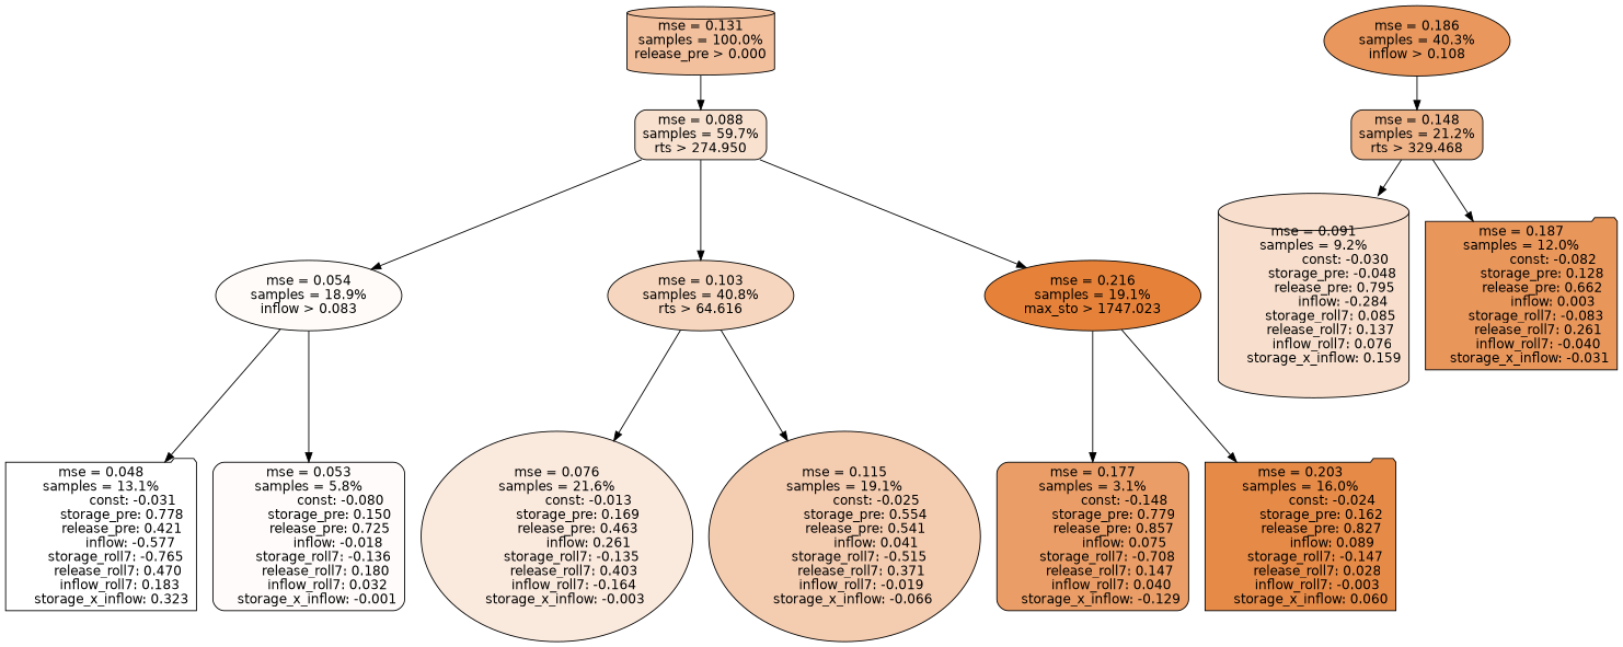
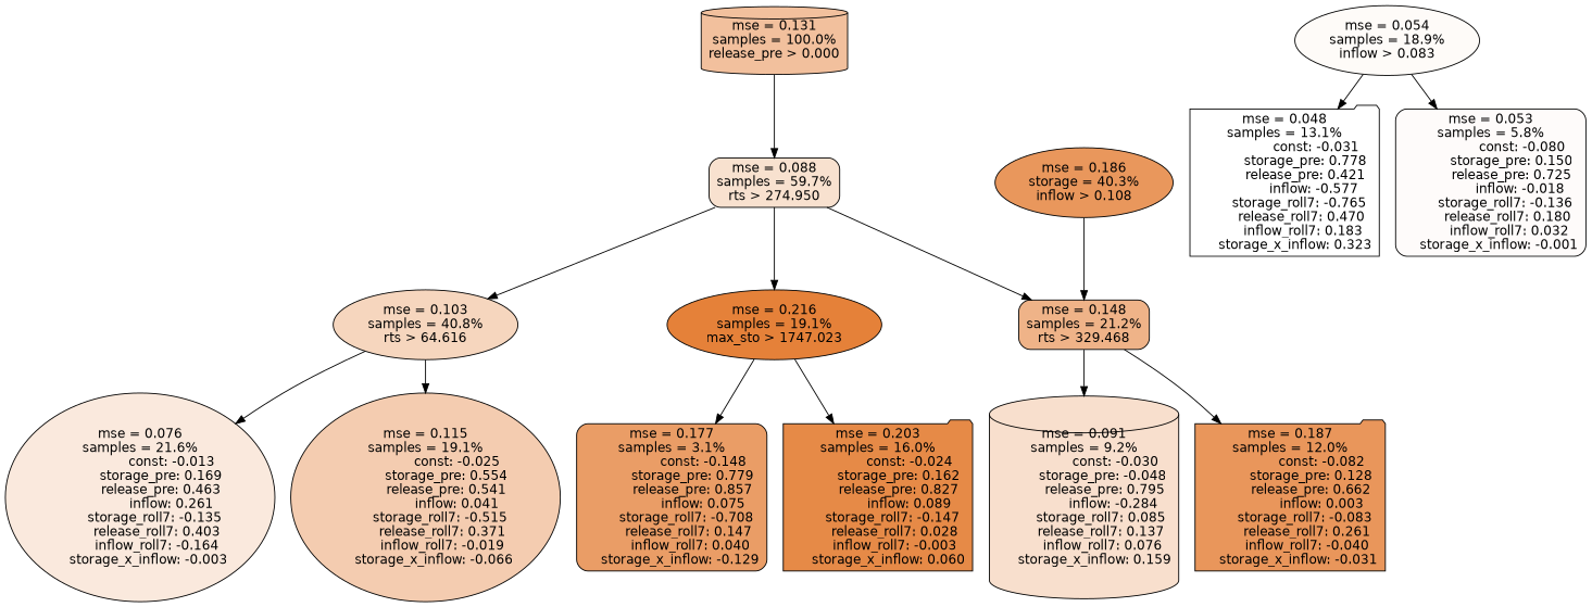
  digraph {
    node [color=black fontname=helvetica shape=ellipse style="filled, rounded"]
    edge [fontname=helvetica]
    n1 [fillcolor="#f2c09d" label="mse = 0.131\nsamples = 100.0%\nrelease_pre > 0.000" shape=cylinder]
    n2 [fillcolor="#f8e1cf" label="mse = 0.088\nsamples = 59.7%\nrts > 274.950" shape=box]
    n3 [fillcolor="#fefbf8" label="mse = 0.054\nsamples = 18.9%\ninflow > 0.083"]
    n4 [fillcolor="#f6d6be" label="mse = 0.103\nsamples = 40.8%\nrts > 64.616"]
    n5 [fillcolor="#e58139" label="mse = 0.216\nsamples = 19.1%\nmax_sto > 1747.023"]
-   n6 [fillcolor="#e9975c" label="mse = 0.186\nsamples = 40.3%\ninflow > 0.108"]
+   n6 [fillcolor="#e9975c" label="mse = 0.186\nstorage = 40.3%\ninflow > 0.108"]
    n7 [fillcolor="#efb388" label="mse = 0.148\nsamples = 21.2%\nrts > 329.468" shape=box]
    n8 [fillcolor="#ffffff" label="mse = 0.048\nsamples = 13.1%\n               const: -0.031\n          storage_pre: 0.778\n          release_pre: 0.421\n              inflow: -0.577\n       storage_roll7: -0.765\n        release_roll7: 0.470\n         inflow_roll7: 0.183\n     storage_x_inflow: 0.323" shape=folder]
    n9 [fillcolor="#fefbfa" label="mse = 0.053\nsamples = 5.8%\n               const: -0.080\n          storage_pre: 0.150\n          release_pre: 0.725\n              inflow: -0.018\n       storage_roll7: -0.136\n        release_roll7: 0.180\n         inflow_roll7: 0.032\n    storage_x_inflow: -0.001" shape=box]
    n10 [fillcolor="#fae9dd" label="mse = 0.076\nsamples = 21.6%\n               const: -0.013\n          storage_pre: 0.169\n          release_pre: 0.463\n               inflow: 0.261\n       storage_roll7: -0.135\n        release_roll7: 0.403\n        inflow_roll7: -0.164\n    storage_x_inflow: -0.003"]
    n11 [fillcolor="#f4ccb0" label="mse = 0.115\nsamples = 19.1%\n               const: -0.025\n          storage_pre: 0.554\n          release_pre: 0.541\n               inflow: 0.041\n       storage_roll7: -0.515\n        release_roll7: 0.371\n        inflow_roll7: -0.019\n    storage_x_inflow: -0.066"]
    n12 [fillcolor="#f8dfcd" label="mse = 0.091\nsamples = 9.2%\n               const: -0.030\n         storage_pre: -0.048\n          release_pre: 0.795\n              inflow: -0.284\n        storage_roll7: 0.085\n        release_roll7: 0.137\n         inflow_roll7: 0.076\n     storage_x_inflow: 0.159" shape=cylinder]
    n13 [fillcolor="#e9965b" label="mse = 0.187\nsamples = 12.0%\n               const: -0.082\n          storage_pre: 0.128\n          release_pre: 0.662\n               inflow: 0.003\n       storage_roll7: -0.083\n        release_roll7: 0.261\n        inflow_roll7: -0.040\n    storage_x_inflow: -0.031" shape=folder]
    n14 [fillcolor="#ea9d66" label="mse = 0.177\nsamples = 3.1%\n               const: -0.148\n          storage_pre: 0.779\n          release_pre: 0.857\n               inflow: 0.075\n       storage_roll7: -0.708\n        release_roll7: 0.147\n         inflow_roll7: 0.040\n    storage_x_inflow: -0.129" shape=box]
    n15 [fillcolor="#e68a47" label="mse = 0.203\nsamples = 16.0%\n               const: -0.024\n          storage_pre: 0.162\n          release_pre: 0.827\n               inflow: 0.089\n       storage_roll7: -0.147\n        release_roll7: 0.028\n        inflow_roll7: -0.003\n     storage_x_inflow: 0.060" shape=folder]
    n1 -> n2
-   n2 -> n3
+   n2 -> n7
    n2 -> n4
    n2 -> n5
    n3 -> n8
    n3 -> n9
    n4 -> n10
    n4 -> n11
    n5 -> n14
    n5 -> n15
    n6 -> n7
    n7 -> n12
    n7 -> n13
  }
